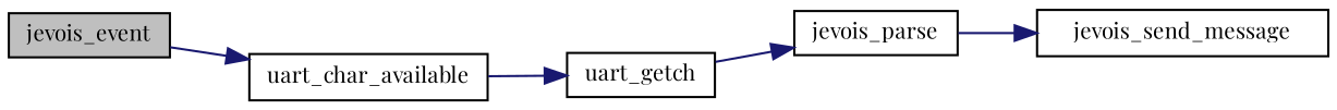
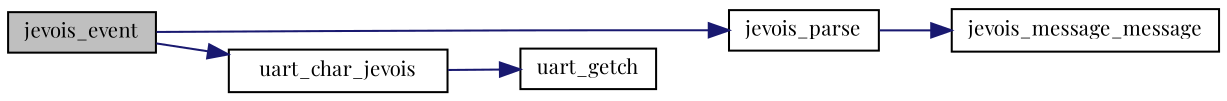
  digraph {
    fontname="Playfair Display"
    rankdir=LR
    node [color=black fillcolor=white fontname="Playfair Display" fontsize=10 shape=record style=filled]
    edge [color=midnightblue fontname="Playfair Display" fontsize=10 labelfontname=FreeSans labelfontsize=10 style=solid]
    n1 [fillcolor=grey75 fontcolor=black height=0.2 label=jevois_event width=0.4]
    n2 [height=0.2 label=jevois_parse width=0.4]
-   n3 [height=0.2 label=uart_char_available width=0.4]
-   n4 [height=0.2 label=jevois_send_message width=0.4]
+   n3 [height=0.2 label=uart_char_jevois width=0.4]
+   n4 [height=0.2 label=jevois_message_message width=0.4]
    n5 [height=0.2 label=uart_getch width=0.4]
-   n5 -> n2
+   n1 -> n2
    n1 -> n3
    n2 -> n4
    n3 -> n5
  }
